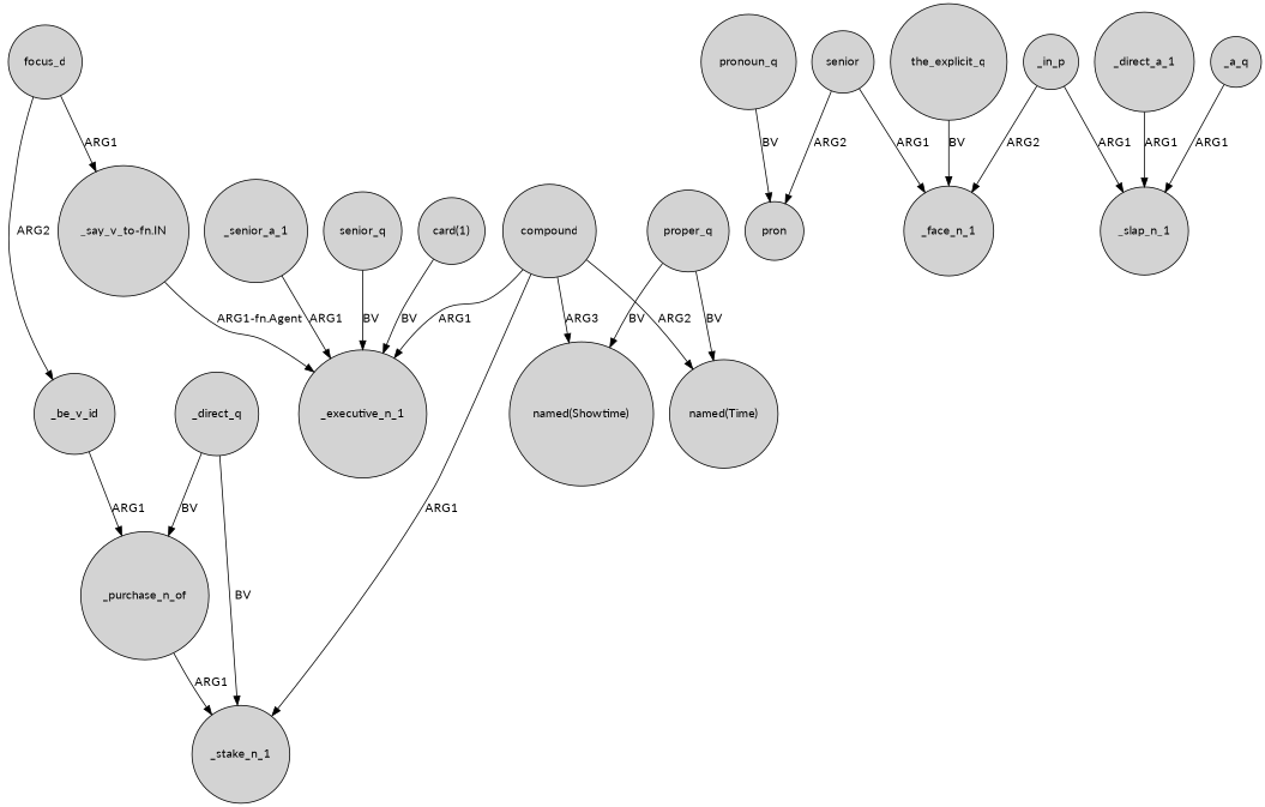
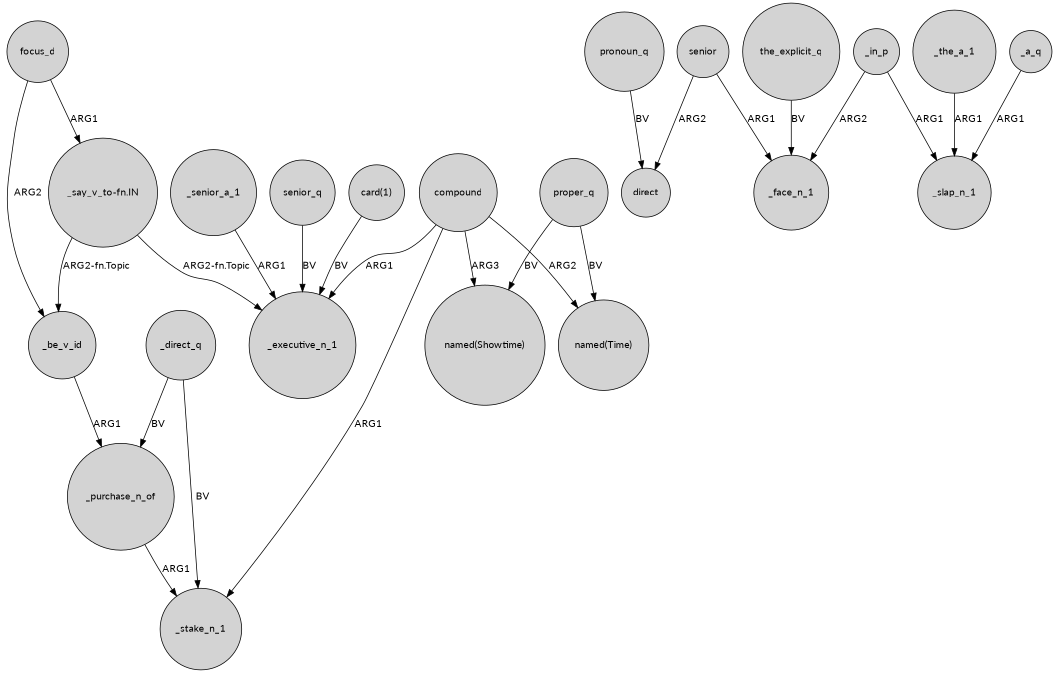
  digraph {
    fontname=Lato
    node [fontname=Lato shape=circle style=filled]
    edge [fontname=Lato]
    focus_d
    _be_v_id
    "_say_v_to-fn.IN"
    _purchase_n_of
    _executive_n_1
    _stake_n_1
    n7 [label=senior]
-   pron
+   pron [label=direct]
    _face_n_1
    n10 [label=senior_q]
    n11 [label=the_explicit_q]
    _a_q
    _slap_n_1
    compound
    "named(Showtime)"
    "named(Time)"
    _in_p
    n18 [label=_direct_q]
    "card(1)"
-   _direct_a_1
+   _direct_a_1 [label=_the_a_1]
    proper_q
    pronoun_q
    _senior_a_1
    focus_d -> _be_v_id [label=ARG2]
    focus_d -> "_say_v_to-fn.IN" [label=ARG1]
    _be_v_id -> _purchase_n_of [label=ARG1]
-   "_say_v_to-fn.IN" -> _executive_n_1 [label="ARG1-fn.Agent"]
+   "_say_v_to-fn.IN" -> _be_v_id [label="ARG2-fn.Topic"]
+   "_say_v_to-fn.IN" -> _executive_n_1 [label="ARG2-fn.Topic"]
    _purchase_n_of -> _stake_n_1 [label=ARG1]
    n7 -> pron [label=ARG2]
    n7 -> _face_n_1 [label=ARG1]
    n10 -> _executive_n_1 [label=BV]
    n11 -> _face_n_1 [label=BV]
    _a_q -> _slap_n_1 [label=ARG1]
    compound -> _executive_n_1 [label=ARG1]
    compound -> _stake_n_1 [label=ARG1]
    compound -> "named(Showtime)" [label=ARG3]
    compound -> "named(Time)" [label=ARG2]
    _in_p -> _face_n_1 [label=ARG2]
    _in_p -> _slap_n_1 [label=ARG1]
    n18 -> _purchase_n_of [label=BV]
    n18 -> _stake_n_1 [label=BV]
    "card(1)" -> _executive_n_1 [label=BV]
    _direct_a_1 -> _slap_n_1 [label=ARG1]
    proper_q -> "named(Showtime)" [label=BV]
    proper_q -> "named(Time)" [label=BV]
    pronoun_q -> pron [label=BV]
    _senior_a_1 -> _executive_n_1 [label=ARG1]
  }
